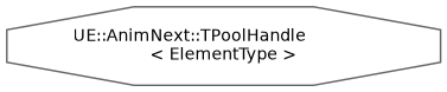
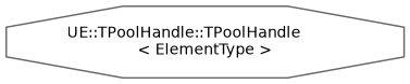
  digraph {
    rankdir=LR
-   n1 [color=grey40 fillcolor=white fontname=Helvetica fontsize=10 height=0.2 label="UE::AnimNext::TPoolHandle\l\< ElementType \>" shape=octagon style=filled width=0.4]
+   n1 [color=grey40 fillcolor=white fontname=Helvetica fontsize=10 height=0.2 label="UE::TPoolHandle::TPoolHandle\l\< ElementType \>" shape=octagon style=filled width=0.4]
  }
